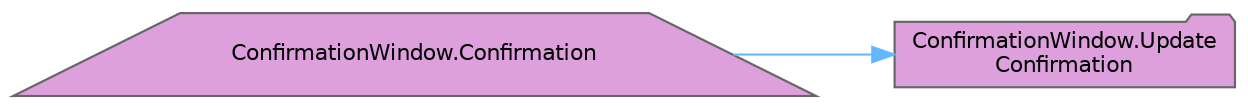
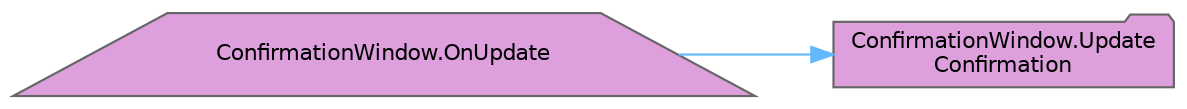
  digraph {
    rankdir=LR
    node [fillcolor=plum fontname=Helvetica fontsize=10 style=filled]
-   n1 [color=gray40 fontcolor=black height=0.2 label="ConfirmationWindow.Confirmation" shape=trapezium width=0.4]
+   n1 [color=gray40 fontcolor=black height=0.2 label="ConfirmationWindow.OnUpdate" shape=trapezium width=0.4]
    n2 [color=grey40 height=0.2 label="ConfirmationWindow.Update\lConfirmation" shape=folder width=0.4]
    n1 -> n2 [color=steelblue1 fontname=Helvetica fontsize=10 labelfontname=Helvetica labelfontsize=10 style=solid]
  }
